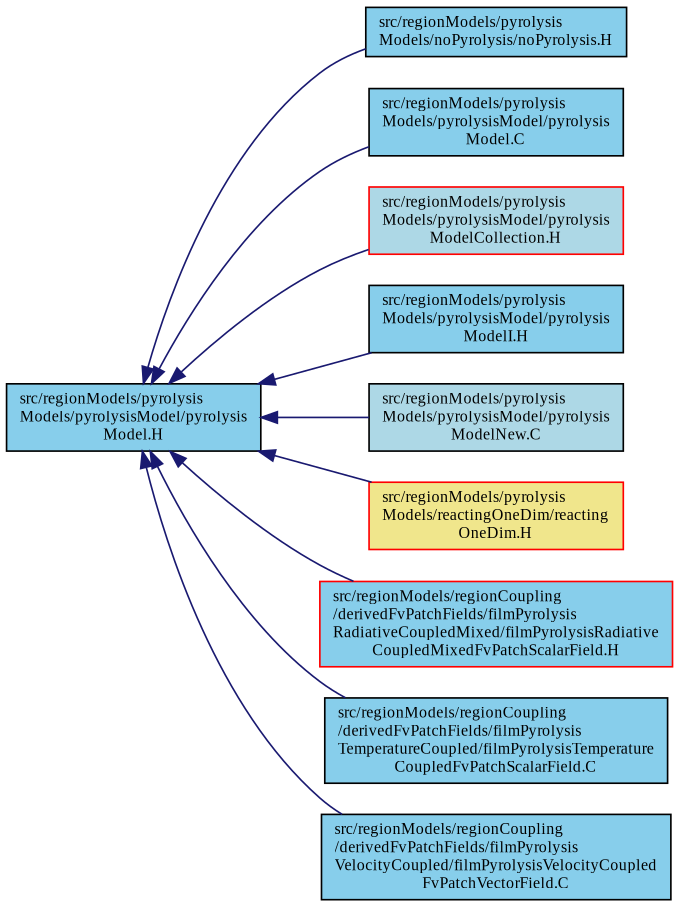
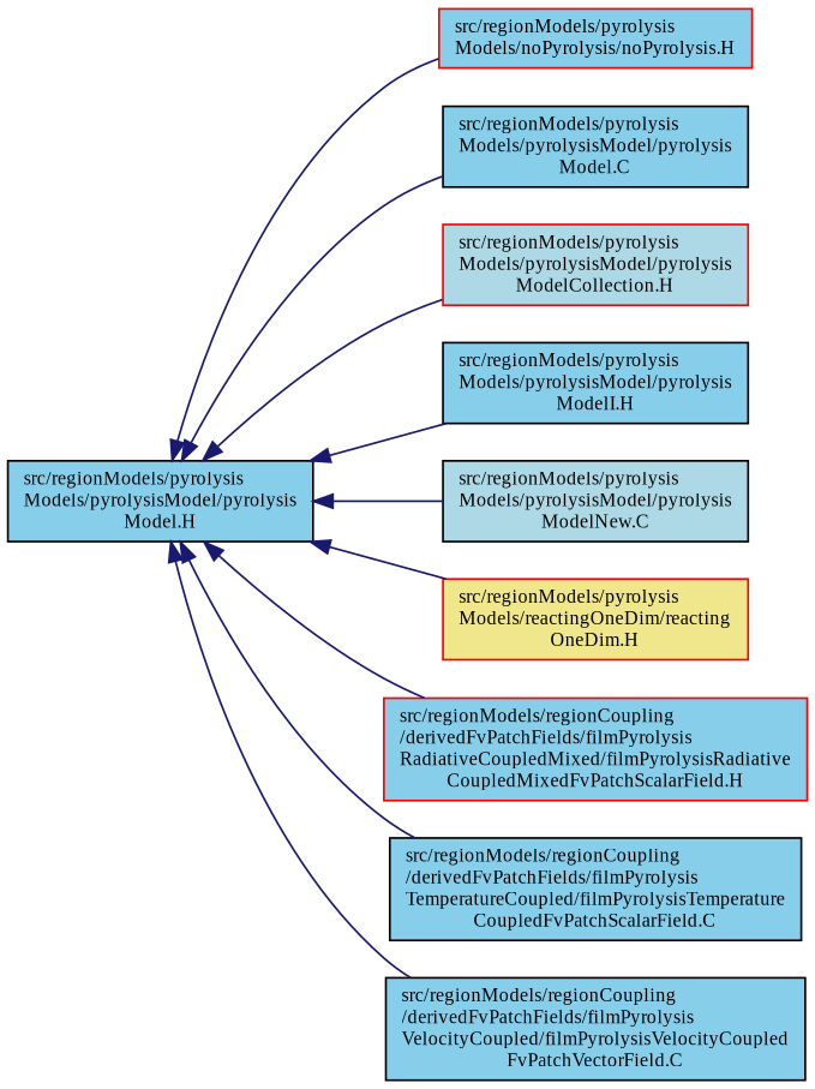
  digraph {
    rankdir=LR
    fontname="Liberation Serif"
    node [color=black fillcolor=skyblue fontname="Liberation Serif" fontsize=10 shape=record style=filled]
    edge [color=midnightblue dir=back fontname="Liberation Serif" fontsize=10 labelfontname=Helvetica labelfontsize=10 style=solid]
    n1 [fontcolor=black height=0.2 label="src/regionModels/pyrolysis\lModels/pyrolysisModel/pyrolysis\lModel.H" width=0.4]
-   n2 [height=0.2 label="src/regionModels/pyrolysis\lModels/noPyrolysis/noPyrolysis.H" width=0.4]
+   n2 [color=red height=0.2 label="src/regionModels/pyrolysis\lModels/noPyrolysis/noPyrolysis.H" width=0.4]
    n3 [height=0.2 label="src/regionModels/pyrolysis\lModels/pyrolysisModel/pyrolysis\lModel.C" width=0.4]
    n4 [color=red height=0.2 label="src/regionModels/pyrolysis\lModels/pyrolysisModel/pyrolysis\lModelCollection.H" width=0.4 fillcolor=lightblue]
    n5 [height=0.2 label="src/regionModels/pyrolysis\lModels/pyrolysisModel/pyrolysis\lModelI.H" width=0.4]
    n6 [height=0.2 label="src/regionModels/pyrolysis\lModels/pyrolysisModel/pyrolysis\lModelNew.C" width=0.4 fillcolor=lightblue]
    n7 [color=red height=0.2 label="src/regionModels/pyrolysis\lModels/reactingOneDim/reacting\lOneDim.H" width=0.4 fillcolor=khaki]
    n8 [color=red height=0.2 label="src/regionModels/regionCoupling\l/derivedFvPatchFields/filmPyrolysis\lRadiativeCoupledMixed/filmPyrolysisRadiative\lCoupledMixedFvPatchScalarField.H" width=0.4]
    n9 [height=0.2 label="src/regionModels/regionCoupling\l/derivedFvPatchFields/filmPyrolysis\lTemperatureCoupled/filmPyrolysisTemperature\lCoupledFvPatchScalarField.C" width=0.4]
    n10 [height=0.2 label="src/regionModels/regionCoupling\l/derivedFvPatchFields/filmPyrolysis\lVelocityCoupled/filmPyrolysisVelocityCoupled\lFvPatchVectorField.C" width=0.4]
    n1 -> n2
    n1 -> n3
    n1 -> n4
    n1 -> n5
    n1 -> n6
    n1 -> n7
    n1 -> n8
    n1 -> n9
    n1 -> n10
  }
